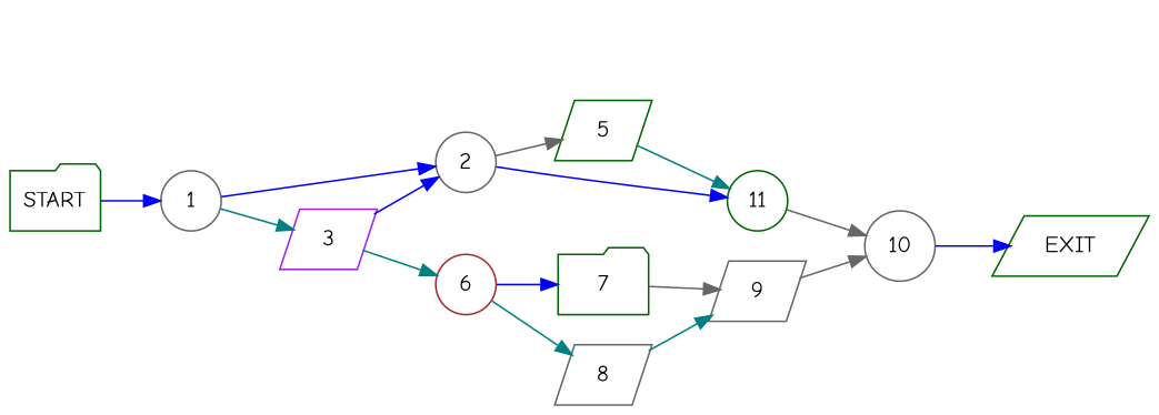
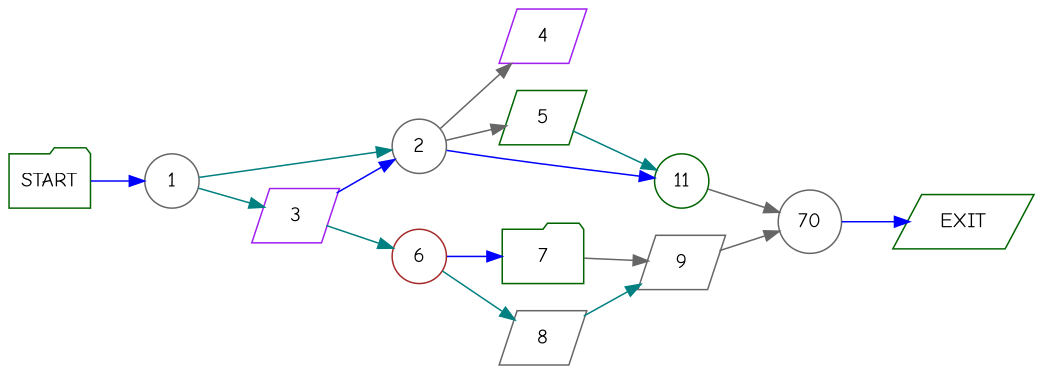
  digraph {
    fontname="Comic Neue"
    rankdir=LR
    node [color=darkgreen fontname="Comic Neue" shape=parallelogram]
    edge [color=blue fontname="Comic Neue"]
    n1 [label=START shape=folder]
    1 [color=gray40 shape=circle]
    2 [color=gray40 shape=circle]
    3 [color=purple]
    n5 [label=EXIT]
+   4 [color=purple]
    5
    11 [shape=circle]
    6 [color=brown shape=circle]
    7 [shape=folder]
    8 [color=gray40]
-   10 [color=gray40 shape=circle]
+   10 [color=gray40 shape=circle label=70]
    9 [color=gray40]
    n1 -> 1
-   1 -> 2
+   1 -> 2 [color=teal]
    1 -> 3 [color=teal]
+   2 -> 4 [color=gray40]
    2 -> 5 [color=gray40]
    2 -> 11
    3 -> 2
    3 -> 6 [color=teal]
    5 -> 11 [color=teal]
    11 -> 10 [color=gray40]
    6 -> 7
    6 -> 8 [color=teal]
    7 -> 9 [color=gray40]
    8 -> 9 [color=teal]
    10 -> n5
    9 -> 10 [color=gray40]
  }
